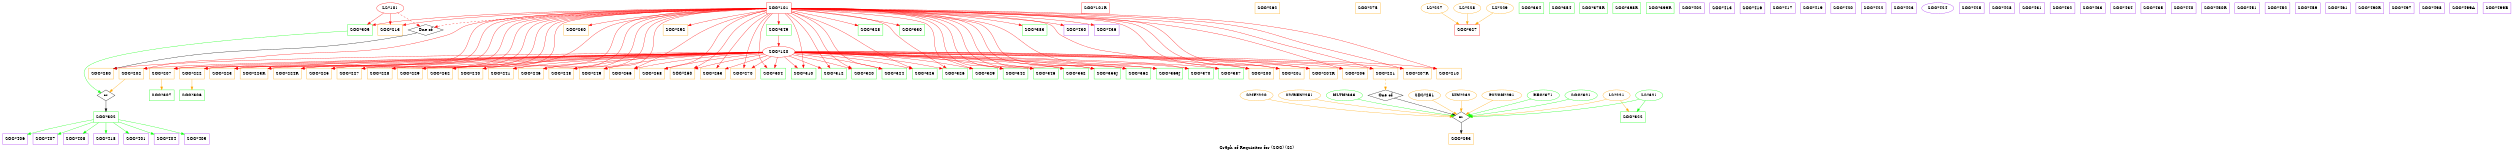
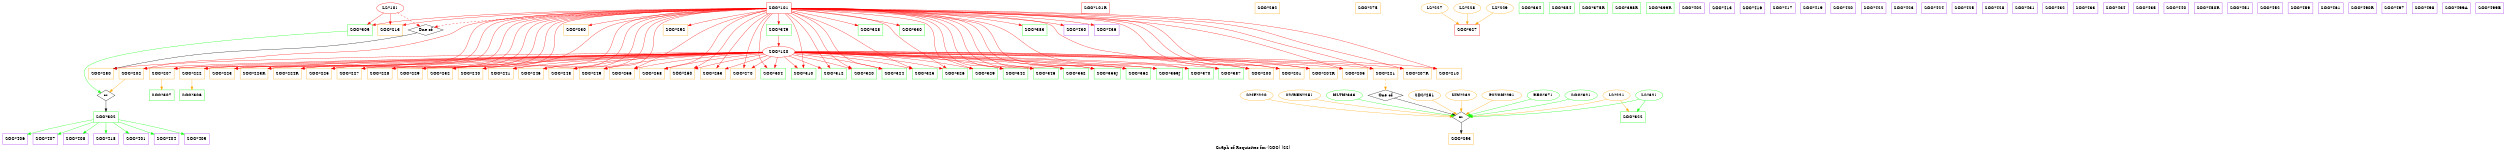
  strict digraph {
    label="Graph of Requisites for (SOC) (22)"
    node [color=orange shape=box]
    edge [color=red]
    "SOC*101" [color=red height=0.5 width=1.1389]
    "SOC*200" [height=0.5 width=1.1389]
    "SOC*201" [height=0.5 width=1.1389]
    "SOC*202" [height=0.5 width=1.1389]
    "SOC*204R" [height=0.5 width=1.2778]
    "SOC*205" [height=0.5 width=1.1389]
    "SOC*207" [height=0.5 width=1.1389]
    "SOC*207R" [height=0.5 width=1.2778]
    "SOC*210" [height=0.5 width=1.1389]
    "SOC*213" [height=0.5 width=1.1389]
    "SOC*221" [height=0.5 width=1.1389]
    "SOC*222" [height=0.5 width=1.1389]
    "SOC*223" [height=0.5 width=1.1389]
    "SOC*223R" [height=0.5 width=1.2778]
    "SOC*224R" [height=0.5 width=1.2778]
    "SOC*225" [height=0.5 width=1.1389]
    "SOC*227" [height=0.5 width=1.1389]
    "SOC*228" [height=0.5 width=1.1389]
    "SOC*229" [height=0.5 width=1.1389]
    "SOC*230" [height=0.5 width=1.1389]
    "SOC*232" [height=0.5 width=1.1389]
    "SOC*240" [height=0.5 width=1.1389]
    "SOC*241" [height=0.5 width=1.1389]
    "SOC*246" [height=0.5 width=1.1389]
    "SOC*248" [height=0.5 width=1.1389]
    "SOC*249" [height=0.5 width=1.1389]
    "SOC*252" [height=0.5 width=1.1389]
    "SOC*256" [height=0.5 width=1.1389]
    "SOC*258" [height=0.5 width=1.1389]
    "SOC*260" [height=0.5 width=1.1389]
    "SOC*263" [height=0.5 width=1.1389]
    "SOC*270" [height=0.5 width=1.1389]
    n33 [height=0.5 label="One of" shape=diamond width=1.6085 color=""]
    "SOC*305" [color=green height=0.5 width=1.1389]
    "SOC*304" [color=green height=0.5 width=1.1389]
    "SOC*310" [color=green height=0.5 width=1.1389]
    "SOC*312" [color=green height=0.5 width=1.1389]
    "SOC*320" [color=green height=0.5 width=1.1389]
    "SOC*324" [color=green height=0.5 width=1.1389]
    "SOC*325" [color=green height=0.5 width=1.1389]
    "SOC*326" [color=green height=0.5 width=1.1389]
    "SOC*328" [color=green height=0.5 width=1.1389]
    "SOC*329" [color=green height=0.5 width=1.1389]
    "SOC*330" [color=green height=0.5 width=1.1389]
    "SOC*342" [color=green height=0.5 width=1.1389]
    "SOC*346" [color=green height=0.5 width=1.1389]
    "SOC*349" [color=green height=0.5 width=1.1389]
    "SOC*352" [color=green height=0.5 width=1.1389]
    "SOC*355J" [color=green height=0.5 width=1.2083]
    "SOC*362" [color=green height=0.5 width=1.1389]
    "SOC*369J" [color=green height=0.5 width=1.2083]
    "SOC*370" [color=green height=0.5 width=1.1389]
    "SOC*383" [color=green height=0.5 width=1.1389]
    "SOC*387" [color=green height=0.5 width=1.1389]
    "SOC*430" [color=purple height=0.5 width=1.1389]
    "SOC*436" [color=purple height=0.5 width=1.1389]
    n57 [height=0.5 label=or shape=diamond width=0.81703 color=""]
    "SOC*307" [color=green height=0.5 width=1.1389]
    n59 [height=0.5 label="One of" shape=diamond width=1.6085 color=""]
    "SOC*306" [color=green height=0.5 width=1.1389]
    "SOC*280" [height=0.5 width=1.1389]
    "SOC*120" [color=red height=0.5 width=1.4804 shape=""]
    "SOC*302" [color=green height=0.5 width=1.1389]
    n64 [height=0.5 label=or shape=diamond width=0.81703 color=""]
    "SOC*401" [color=purple height=0.5 width=1.1389]
    "SOC*404" [color=purple height=0.5 width=1.1389]
    "SOC*405" [color=purple height=0.5 width=1.1389]
    "SOC*406" [color=purple height=0.5 width=1.1389]
    "SOC*407" [color=purple height=0.5 width=1.1389]
    "SOC*408" [color=purple height=0.5 width=1.1389]
    "SOC*418" [color=purple height=0.5 width=1.1389]
    "SOC*253" [height=0.5 width=1.1389]
    "SOC*101R" [color=red height=0.5 width=1.2778]
    "LS*101" [color=red height=0.5 width=1.2457 shape=""]
    "LS*221" [height=0.5 width=1.2457 shape=""]
    "SOC*322" [color=green height=0.5 width=1.1389]
    "SDS*251" [height=0.5 width=1.4624 shape=""]
    "KIN*232" [height=0.5 width=1.4082 shape=""]
    "PSYCH*291" [height=0.5 width=1.8234 shape=""]
    "REC*371" [color=green height=0.5 width=1.4804 shape=""]
    "SOC*321" [color=green height=0.5 width=1.4804 shape=""]
    "LS*321" [color=green height=0.5 width=1.2457 shape=""]
    "SMF*220" [height=0.5 width=1.5165 shape=""]
    "SWREN*251" [height=0.5 width=1.9318 shape=""]
    "HLTH*333" [color=green height=0.5 width=1.661 shape=""]
    "SOC*262" [height=0.5 width=1.1389]
    "SOC*275" [height=0.5 width=1.1389]
    "SOC*327" [color=red height=0.5 width=1.1389]
    "LS*227" [height=0.5 width=1.2457 shape=""]
    "LS*228" [height=0.5 width=1.2457 shape=""]
    "LS*229" [height=0.5 width=1.2457 shape=""]
    "SOC*334" [color=green height=0.5 width=1.1389]
    "SOC*354" [color=green height=0.5 width=1.1389]
    "SOC*375R" [color=green height=0.5 width=1.2778]
    "SOC*398R" [color=green height=0.5 width=1.2778]
    "SOC*399R" [color=green height=0.5 width=1.2778]
    "SOC*402" [color=purple height=0.5 width=1.1389]
    "SOC*413" [color=purple height=0.5 width=1.1389]
    "SOC*416" [color=purple height=0.5 width=1.1389]
    "SOC*417" [color=purple height=0.5 width=1.1389]
    "SOC*419" [color=purple height=0.5 width=1.1389]
    "SOC*420" [color=purple height=0.5 width=1.1389]
    "SOC*422" [color=purple height=0.5 width=1.1389]
    "SOC*423" [color=purple height=0.5 width=1.1389]
-   "SOC*424" [color=purple height=0.5 shape=ellipse width=1.1389]
+   "SOC*424" [color=purple height=0.5 width=1.1389]
    "SOC*425" [color=purple height=0.5 width=1.1389]
    "SOC*428" [color=purple height=0.5 width=1.1389]
    "SOC*431" [color=purple height=0.5 width=1.1389]
    "SOC*432" [color=purple height=0.5 width=1.1389]
    "SOC*433" [color=purple height=0.5 width=1.1389]
    "SOC*434" [color=purple height=0.5 width=1.1389]
    "SOC*435" [color=purple height=0.5 width=1.1389]
    "SOC*440" [color=purple height=0.5 width=1.1389]
    "SOC*450R" [color=purple height=0.5 width=1.2778]
    "SOC*451" [color=purple height=0.5 width=1.1389]
    "SOC*452" [color=purple height=0.5 width=1.1389]
    "SOC*459" [color=purple height=0.5 width=1.1389]
    "SOC*461" [color=purple height=0.5 width=1.1389]
    "SOC*490R" [color=purple height=0.5 width=1.2778]
    "SOC*497" [color=purple height=0.5 width=1.1389]
    "SOC*498" [color=purple height=0.5 width=1.1389]
    "SOC*499A" [color=purple height=0.5 width=1.2778]
    "SOC*499B" [color=purple height=0.5 width=1.2778]
    "SOC*101" -> "SOC*200"
    "SOC*101" -> "SOC*201"
    "SOC*101" -> "SOC*202"
    "SOC*101" -> "SOC*204R"
    "SOC*101" -> "SOC*205"
    "SOC*101" -> "SOC*207"
    "SOC*101" -> "SOC*207R"
    "SOC*101" -> "SOC*210"
    "SOC*101" -> "SOC*213"
    "SOC*101" -> "SOC*221"
    "SOC*101" -> "SOC*222"
    "SOC*101" -> "SOC*223"
    "SOC*101" -> "SOC*223R"
    "SOC*101" -> "SOC*224R"
    "SOC*101" -> "SOC*225"
    "SOC*101" -> "SOC*227"
    "SOC*101" -> "SOC*228"
    "SOC*101" -> "SOC*229"
    "SOC*101" -> "SOC*230"
    "SOC*101" -> "SOC*232"
    "SOC*101" -> "SOC*240"
    "SOC*101" -> "SOC*241"
    "SOC*101" -> "SOC*246"
    "SOC*101" -> "SOC*248"
    "SOC*101" -> "SOC*249"
    "SOC*101" -> "SOC*252"
    "SOC*101" -> "SOC*256"
    "SOC*101" -> "SOC*258"
    "SOC*101" -> "SOC*260"
    "SOC*101" -> "SOC*263"
    "SOC*101" -> "SOC*270"
    "SOC*101" -> n33 [style=dashed]
    "SOC*101" -> "SOC*305"
    "SOC*101" -> "SOC*304"
    "SOC*101" -> "SOC*310"
    "SOC*101" -> "SOC*312"
    "SOC*101" -> "SOC*320"
    "SOC*101" -> "SOC*324"
    "SOC*101" -> "SOC*325"
    "SOC*101" -> "SOC*326"
    "SOC*101" -> "SOC*328"
    "SOC*101" -> "SOC*329"
    "SOC*101" -> "SOC*330"
    "SOC*101" -> "SOC*342"
    "SOC*101" -> "SOC*346"
    "SOC*101" -> "SOC*349"
    "SOC*101" -> "SOC*352"
    "SOC*101" -> "SOC*355J"
    "SOC*101" -> "SOC*362"
    "SOC*101" -> "SOC*369J"
    "SOC*101" -> "SOC*370"
    "SOC*101" -> "SOC*383"
    "SOC*101" -> "SOC*387"
    "SOC*101" -> "SOC*430"
    "SOC*101" -> "SOC*436"
    "SOC*202" -> n57 [color=orange]
    "SOC*207" -> "SOC*307" [color=orange]
    "SOC*221" -> n59 [color=orange style=dashed]
    "SOC*222" -> "SOC*306" [color=orange]
    n33 -> "SOC*280" [color=""]
    "SOC*305" -> n57 [color=green]
    "SOC*349" -> "SOC*120"
    n57 -> "SOC*302" [color=""]
    n59 -> n64 [color=""]
    "SOC*120" -> "SOC*200"
    "SOC*120" -> "SOC*201"
    "SOC*120" -> "SOC*202"
    "SOC*120" -> "SOC*204R"
    "SOC*120" -> "SOC*205"
    "SOC*120" -> "SOC*207"
    "SOC*120" -> "SOC*207R"
    "SOC*120" -> "SOC*210"
    "SOC*120" -> "SOC*221"
    "SOC*120" -> "SOC*222"
    "SOC*120" -> "SOC*223"
    "SOC*120" -> "SOC*223R"
    "SOC*120" -> "SOC*224R"
    "SOC*120" -> "SOC*225"
    "SOC*120" -> "SOC*227"
    "SOC*120" -> "SOC*228"
    "SOC*120" -> "SOC*229"
    "SOC*120" -> "SOC*232"
    "SOC*120" -> "SOC*240"
    "SOC*120" -> "SOC*241"
    "SOC*120" -> "SOC*246"
    "SOC*120" -> "SOC*248"
    "SOC*120" -> "SOC*249"
    "SOC*120" -> "SOC*256"
    "SOC*120" -> "SOC*258"
    "SOC*120" -> "SOC*260"
    "SOC*120" -> "SOC*263"
    "SOC*120" -> "SOC*270"
    "SOC*120" -> "SOC*304"
    "SOC*120" -> "SOC*310"
    "SOC*120" -> "SOC*312"
    "SOC*120" -> "SOC*320"
    "SOC*120" -> "SOC*324"
    "SOC*120" -> "SOC*325"
    "SOC*120" -> "SOC*326"
    "SOC*120" -> "SOC*329"
    "SOC*120" -> "SOC*342"
    "SOC*120" -> "SOC*346"
    "SOC*120" -> "SOC*352"
    "SOC*120" -> "SOC*355J"
    "SOC*120" -> "SOC*362"
    "SOC*120" -> "SOC*369J"
    "SOC*120" -> "SOC*370"
    "SOC*120" -> "SOC*387"
    "SOC*120" -> "SOC*280"
    "SOC*302" -> "SOC*401" [color=green]
    "SOC*302" -> "SOC*404" [color=green]
    "SOC*302" -> "SOC*405" [color=green]
    "SOC*302" -> "SOC*406" [color=green]
    "SOC*302" -> "SOC*407" [color=green]
    "SOC*302" -> "SOC*408" [color=green]
    "SOC*302" -> "SOC*418" [color=green]
    n64 -> "SOC*253" [color=""]
    "LS*101" -> "SOC*213"
    "LS*101" -> n33 [style=dashed]
    "LS*101" -> "SOC*305"
    "LS*221" -> n64 [color=orange]
    "LS*221" -> "SOC*322" [color=orange]
    "SDS*251" -> n64 [color=orange]
    "KIN*232" -> n64 [color=orange]
    "PSYCH*291" -> n64 [color=orange]
    "REC*371" -> n64 [color=green]
    "SOC*321" -> n64 [color=green]
    "LS*321" -> n64 [color=green]
    "LS*321" -> "SOC*322" [color=green]
    "SMF*220" -> n64 [color=orange]
    "SWREN*251" -> n64 [color=orange]
    "HLTH*333" -> n64 [color=green]
    "LS*227" -> "SOC*327" [color=orange]
    "LS*228" -> "SOC*327" [color=orange]
    "LS*229" -> "SOC*327" [color=orange]
  }
